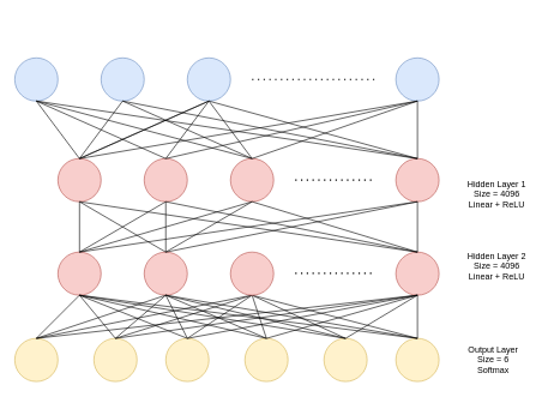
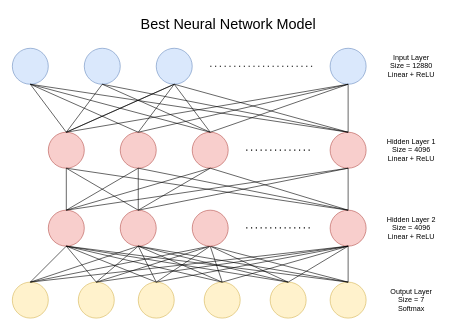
  <mxCell id="0" />
  <mxCell id="1" parent="0" />
  <mxCell id="2" value="" style="ellipse;whiteSpace=wrap;html=1;aspect=fixed;fillColor=#dae8fc;strokeColor=#6c8ebf;" parent="1" vertex="1"><mxGeometry x="20" y="80" width="60" height="60" as="geometry" /></mxCell>
- <mxCell id="4" value="&lt;div&gt;Hidden Layer 1&lt;/div&gt;&lt;div&gt;Size = 4096&lt;/div&gt;&lt;div&gt;Linear + ReLU&lt;/div&gt;" style="text;html=1;resizable=0;autosize=1;align=center;verticalAlign=middle;points=[];fillColor=none;strokeColor=none;rounded=0;" parent="1" vertex="1"><mxGeometry x="635" y="240" width="110" height="60" as="geometry" /></mxCell>
+ <mxCell id="3" value="&lt;div&gt;Input Layer&lt;/div&gt;&lt;div&gt;Size = 12880&lt;br&gt;&lt;/div&gt;&lt;div&gt;Linear + ReLU&lt;/div&gt;" style="text;html=1;resizable=0;autosize=1;align=center;verticalAlign=middle;points=[];fillColor=none;strokeColor=none;rounded=0;" parent="1" vertex="1"><mxGeometry x="635" y="80" width="100" height="60" as="geometry" /></mxCell>
+ <mxCell id="4" value="&lt;div&gt;Hidden Layer 1&lt;/div&gt;&lt;div&gt;Size = 4096&lt;/div&gt;&lt;div&gt;Linear + ReLU&lt;/div&gt;" style="text;html=1;resizable=0;autosize=1;align=center;verticalAlign=middle;points=[];fillColor=none;strokeColor=none;rounded=0;" parent="1" vertex="1"><mxGeometry x="630" y="220" width="110" height="60" as="geometry" /></mxCell>
  <mxCell id="5" value="" style="ellipse;whiteSpace=wrap;html=1;aspect=fixed;fillColor=#f8cecc;strokeColor=#b85450;" parent="1" vertex="1"><mxGeometry x="80" y="220" width="60" height="60" as="geometry" /></mxCell>
- <mxCell id="6" value="&lt;div&gt;Output Layer&lt;/div&gt;&lt;div&gt;Size = 6&lt;/div&gt;&lt;div&gt;Softmax&lt;br&gt;&lt;/div&gt;" style="text;html=1;resizable=0;autosize=1;align=center;verticalAlign=middle;points=[];fillColor=none;strokeColor=none;rounded=0;" parent="1" vertex="1"><mxGeometry x="640" y="470" width="90" height="60" as="geometry" /></mxCell>
+ <mxCell id="6" value="&lt;div&gt;Output Layer&lt;/div&gt;&lt;div&gt;Size = 7&lt;/div&gt;&lt;div&gt;Softmax&lt;br&gt;&lt;/div&gt;" style="text;html=1;resizable=0;autosize=1;align=center;verticalAlign=middle;points=[];fillColor=none;strokeColor=none;rounded=0;" parent="1" vertex="1"><mxGeometry x="640" y="470" width="90" height="60" as="geometry" /></mxCell>
  <mxCell id="7" value="" style="ellipse;whiteSpace=wrap;html=1;aspect=fixed;fillColor=#dae8fc;strokeColor=#6c8ebf;" parent="1" vertex="1"><mxGeometry x="140" y="80" width="60" height="60" as="geometry" /></mxCell>
  <mxCell id="8" value="" style="ellipse;whiteSpace=wrap;html=1;aspect=fixed;fillColor=#dae8fc;strokeColor=#6c8ebf;" parent="1" vertex="1"><mxGeometry x="260" y="80" width="60" height="60" as="geometry" /></mxCell>
  <mxCell id="9" value="" style="ellipse;whiteSpace=wrap;html=1;aspect=fixed;fillColor=#dae8fc;strokeColor=#6c8ebf;" parent="1" vertex="1"><mxGeometry x="550" y="80" width="60" height="60" as="geometry" /></mxCell>
  <mxCell id="10" value="" style="endArrow=none;html=1;rounded=0;entryX=0.5;entryY=1;entryDx=0;entryDy=0;exitX=0.5;exitY=0;exitDx=0;exitDy=0;" parent="1" source="5" target="2" edge="1"><mxGeometry width="50" height="50" relative="1" as="geometry"><mxPoint x="40" y="190" as="sourcePoint" /><mxPoint x="90" y="140" as="targetPoint" /></mxGeometry></mxCell>
  <mxCell id="11" value="" style="ellipse;whiteSpace=wrap;html=1;aspect=fixed;fillColor=#f8cecc;strokeColor=#b85450;" parent="1" vertex="1"><mxGeometry x="200" y="220" width="60" height="60" as="geometry" /></mxCell>
  <mxCell id="12" value="" style="ellipse;whiteSpace=wrap;html=1;aspect=fixed;fillColor=#f8cecc;strokeColor=#b85450;" parent="1" vertex="1"><mxGeometry x="550" y="220" width="60" height="60" as="geometry" /></mxCell>
  <mxCell id="13" value="" style="ellipse;whiteSpace=wrap;html=1;aspect=fixed;fillColor=#f8cecc;strokeColor=#b85450;" parent="1" vertex="1"><mxGeometry x="80" y="350" width="60" height="60" as="geometry" /></mxCell>
  <mxCell id="14" value="" style="ellipse;whiteSpace=wrap;html=1;aspect=fixed;fillColor=#f8cecc;strokeColor=#b85450;" parent="1" vertex="1"><mxGeometry x="200" y="350" width="60" height="60" as="geometry" /></mxCell>
  <mxCell id="15" value="" style="ellipse;whiteSpace=wrap;html=1;aspect=fixed;fillColor=#f8cecc;strokeColor=#b85450;" parent="1" vertex="1"><mxGeometry x="550" y="350" width="60" height="60" as="geometry" /></mxCell>
  <mxCell id="16" value="" style="endArrow=none;dashed=1;html=1;dashPattern=1 3;strokeWidth=2;rounded=0;" parent="1" edge="1"><mxGeometry width="50" height="50" relative="1" as="geometry"><mxPoint x="350" y="110" as="sourcePoint" /><mxPoint x="520" y="110" as="targetPoint" /></mxGeometry></mxCell>
  <mxCell id="17" value="" style="ellipse;whiteSpace=wrap;html=1;aspect=fixed;fillColor=#f8cecc;strokeColor=#b85450;" parent="1" vertex="1"><mxGeometry x="320" y="220" width="60" height="60" as="geometry" /></mxCell>
  <mxCell id="18" value="" style="endArrow=none;html=1;rounded=0;exitX=0.5;exitY=1;exitDx=0;exitDy=0;" parent="1" source="7" edge="1"><mxGeometry width="50" height="50" relative="1" as="geometry"><mxPoint x="120" y="200" as="sourcePoint" /><mxPoint x="110" y="220" as="targetPoint" /></mxGeometry></mxCell>
  <mxCell id="19" value="" style="endArrow=none;html=1;rounded=0;exitX=0.5;exitY=1;exitDx=0;exitDy=0;entryX=0.5;entryY=0;entryDx=0;entryDy=0;" parent="1" source="8" target="5" edge="1"><mxGeometry width="50" height="50" relative="1" as="geometry"><mxPoint x="180" y="150" as="sourcePoint" /><mxPoint x="120" y="200" as="targetPoint" /></mxGeometry></mxCell>
  <mxCell id="20" value="" style="endArrow=none;html=1;rounded=0;exitX=0.5;exitY=1;exitDx=0;exitDy=0;entryX=0.5;entryY=0;entryDx=0;entryDy=0;" parent="1" source="9" target="5" edge="1"><mxGeometry width="50" height="50" relative="1" as="geometry"><mxPoint x="300" y="150" as="sourcePoint" /><mxPoint x="120" y="200" as="targetPoint" /></mxGeometry></mxCell>
  <mxCell id="21" value="" style="endArrow=none;html=1;rounded=0;exitX=0.5;exitY=0;exitDx=0;exitDy=0;" parent="1" source="11" edge="1"><mxGeometry width="50" height="50" relative="1" as="geometry"><mxPoint x="590" y="150" as="sourcePoint" /><mxPoint x="50" y="140" as="targetPoint" /></mxGeometry></mxCell>
  <mxCell id="22" value="" style="endArrow=none;html=1;rounded=0;exitX=0.5;exitY=0;exitDx=0;exitDy=0;entryX=0.5;entryY=1;entryDx=0;entryDy=0;" parent="1" source="17" target="7" edge="1"><mxGeometry width="50" height="50" relative="1" as="geometry"><mxPoint x="240" y="200" as="sourcePoint" /><mxPoint x="60" y="150" as="targetPoint" /></mxGeometry></mxCell>
  <mxCell id="23" value="" style="endArrow=none;html=1;rounded=0;exitX=0.5;exitY=0;exitDx=0;exitDy=0;" parent="1" source="12" edge="1"><mxGeometry width="50" height="50" relative="1" as="geometry"><mxPoint x="360" y="200" as="sourcePoint" /><mxPoint x="170" y="140" as="targetPoint" /></mxGeometry></mxCell>
  <mxCell id="24" value="" style="endArrow=none;html=1;rounded=0;" parent="1" edge="1"><mxGeometry width="50" height="50" relative="1" as="geometry"><mxPoint x="350" y="220" as="sourcePoint" /><mxPoint x="50" y="140" as="targetPoint" /></mxGeometry></mxCell>
  <mxCell id="25" value="" style="endArrow=none;html=1;rounded=0;exitX=0.5;exitY=0;exitDx=0;exitDy=0;" parent="1" source="12" edge="1"><mxGeometry width="50" height="50" relative="1" as="geometry"><mxPoint x="360" y="200" as="sourcePoint" /><mxPoint x="50" y="140" as="targetPoint" /></mxGeometry></mxCell>
  <mxCell id="26" value="" style="endArrow=none;html=1;rounded=0;exitX=0.5;exitY=0;exitDx=0;exitDy=0;" parent="1" source="12" edge="1"><mxGeometry width="50" height="50" relative="1" as="geometry"><mxPoint x="590" y="200" as="sourcePoint" /><mxPoint x="290" y="140" as="targetPoint" /></mxGeometry></mxCell>
  <mxCell id="27" value="" style="endArrow=none;html=1;rounded=0;exitX=0.5;exitY=0;exitDx=0;exitDy=0;" parent="1" source="17" edge="1"><mxGeometry width="50" height="50" relative="1" as="geometry"><mxPoint x="590" y="200" as="sourcePoint" /><mxPoint x="290" y="140" as="targetPoint" /></mxGeometry></mxCell>
  <mxCell id="28" value="" style="endArrow=none;html=1;rounded=0;exitX=0.5;exitY=0;exitDx=0;exitDy=0;" parent="1" source="11" edge="1"><mxGeometry width="50" height="50" relative="1" as="geometry"><mxPoint x="360" y="200" as="sourcePoint" /><mxPoint x="290" y="140" as="targetPoint" /></mxGeometry></mxCell>
  <mxCell id="29" value="" style="endArrow=none;html=1;rounded=0;exitX=0.5;exitY=0;exitDx=0;exitDy=0;" parent="1" source="5" edge="1"><mxGeometry width="50" height="50" relative="1" as="geometry"><mxPoint x="110" y="190" as="sourcePoint" /><mxPoint x="290" y="140" as="targetPoint" /></mxGeometry></mxCell>
  <mxCell id="30" value="" style="endArrow=none;html=1;rounded=0;exitX=0.5;exitY=0;exitDx=0;exitDy=0;" parent="1" source="11" edge="1"><mxGeometry width="50" height="50" relative="1" as="geometry"><mxPoint x="120" y="200" as="sourcePoint" /><mxPoint x="580" y="140" as="targetPoint" /></mxGeometry></mxCell>
  <mxCell id="31" value="" style="endArrow=none;html=1;rounded=0;exitX=0.5;exitY=0;exitDx=0;exitDy=0;entryX=0.5;entryY=1;entryDx=0;entryDy=0;" parent="1" source="17" target="9" edge="1"><mxGeometry width="50" height="50" relative="1" as="geometry"><mxPoint x="240" y="200" as="sourcePoint" /><mxPoint x="590" y="150" as="targetPoint" /></mxGeometry></mxCell>
  <mxCell id="32" value="" style="endArrow=none;html=1;rounded=0;exitX=0.5;exitY=0;exitDx=0;exitDy=0;" parent="1" source="12" edge="1"><mxGeometry width="50" height="50" relative="1" as="geometry"><mxPoint x="580" y="190" as="sourcePoint" /><mxPoint x="580" y="140" as="targetPoint" /></mxGeometry></mxCell>
- <mxCell id="33" value="&lt;div&gt;Hidden Layer 2&lt;br&gt;&lt;/div&gt;&lt;div&gt;Size = 4096&lt;br&gt;&lt;/div&gt;&lt;div&gt;Linear + ReLU&lt;br&gt;&lt;/div&gt;" style="text;html=1;resizable=0;autosize=1;align=center;verticalAlign=middle;points=[];fillColor=none;strokeColor=none;rounded=0;" parent="1" vertex="1"><mxGeometry x="635" y="340" width="110" height="60" as="geometry" /></mxCell>
+ <mxCell id="33" value="&lt;div&gt;Hidden Layer 2&lt;br&gt;&lt;/div&gt;&lt;div&gt;Size = 4096&lt;br&gt;&lt;/div&gt;&lt;div&gt;Linear + ReLU&lt;br&gt;&lt;/div&gt;" style="text;html=1;resizable=0;autosize=1;align=center;verticalAlign=middle;points=[];fillColor=none;strokeColor=none;rounded=0;" parent="1" vertex="1"><mxGeometry x="630" y="350" width="110" height="60" as="geometry" /></mxCell>
  <mxCell id="34" value="" style="endArrow=none;html=1;rounded=0;entryX=0.5;entryY=1;entryDx=0;entryDy=0;exitX=0.5;exitY=0;exitDx=0;exitDy=0;" parent="1" source="13" target="5" edge="1"><mxGeometry width="50" height="50" relative="1" as="geometry"><mxPoint x="120" y="230" as="sourcePoint" /><mxPoint x="60" y="180" as="targetPoint" /></mxGeometry></mxCell>
  <mxCell id="35" value="" style="endArrow=none;dashed=1;html=1;dashPattern=1 3;strokeWidth=2;rounded=0;" parent="1" edge="1"><mxGeometry width="50" height="50" relative="1" as="geometry"><mxPoint x="410" y="250" as="sourcePoint" /><mxPoint x="520" y="250" as="targetPoint" /></mxGeometry></mxCell>
  <mxCell id="36" value="" style="endArrow=none;html=1;rounded=0;entryX=0.5;entryY=1;entryDx=0;entryDy=0;exitX=0.5;exitY=0;exitDx=0;exitDy=0;" parent="1" source="14" target="5" edge="1"><mxGeometry width="50" height="50" relative="1" as="geometry"><mxPoint x="180" y="330" as="sourcePoint" /><mxPoint x="120" y="290" as="targetPoint" /></mxGeometry></mxCell>
  <mxCell id="37" value="" style="endArrow=none;html=1;rounded=0;entryX=0.5;entryY=1;entryDx=0;entryDy=0;exitX=0.5;exitY=0;exitDx=0;exitDy=0;" parent="1" source="15" target="5" edge="1"><mxGeometry width="50" height="50" relative="1" as="geometry"><mxPoint x="300" y="330" as="sourcePoint" /><mxPoint x="120" y="290" as="targetPoint" /></mxGeometry></mxCell>
  <mxCell id="38" value="" style="endArrow=none;html=1;rounded=0;entryX=0.5;entryY=1;entryDx=0;entryDy=0;exitX=0.5;exitY=0;exitDx=0;exitDy=0;" parent="1" source="13" target="11" edge="1"><mxGeometry width="50" height="50" relative="1" as="geometry"><mxPoint x="590" y="330" as="sourcePoint" /><mxPoint x="120" y="290" as="targetPoint" /></mxGeometry></mxCell>
  <mxCell id="39" value="" style="endArrow=none;html=1;rounded=0;entryX=0.5;entryY=1;entryDx=0;entryDy=0;exitX=0.5;exitY=0;exitDx=0;exitDy=0;" parent="1" source="14" target="11" edge="1"><mxGeometry width="50" height="50" relative="1" as="geometry"><mxPoint x="180" y="330" as="sourcePoint" /><mxPoint x="240" y="290" as="targetPoint" /></mxGeometry></mxCell>
  <mxCell id="40" value="" style="endArrow=none;html=1;rounded=0;exitX=0.5;exitY=0;exitDx=0;exitDy=0;" parent="1" source="15" edge="1"><mxGeometry width="50" height="50" relative="1" as="geometry"><mxPoint x="300" y="330" as="sourcePoint" /><mxPoint x="230" y="280" as="targetPoint" /></mxGeometry></mxCell>
  <mxCell id="41" value="" style="endArrow=none;html=1;rounded=0;entryX=0.5;entryY=1;entryDx=0;entryDy=0;exitX=0.5;exitY=0;exitDx=0;exitDy=0;" parent="1" source="13" target="17" edge="1"><mxGeometry width="50" height="50" relative="1" as="geometry"><mxPoint x="170" y="320" as="sourcePoint" /><mxPoint x="240" y="290" as="targetPoint" /></mxGeometry></mxCell>
  <mxCell id="42" value="" style="endArrow=none;html=1;rounded=0;exitX=0.5;exitY=0;exitDx=0;exitDy=0;" parent="1" source="14" edge="1"><mxGeometry width="50" height="50" relative="1" as="geometry"><mxPoint x="180" y="330" as="sourcePoint" /><mxPoint x="350" y="280" as="targetPoint" /></mxGeometry></mxCell>
  <mxCell id="43" value="" style="endArrow=none;html=1;rounded=0;exitX=0.5;exitY=0;exitDx=0;exitDy=0;" parent="1" source="15" edge="1"><mxGeometry width="50" height="50" relative="1" as="geometry"><mxPoint x="580" y="320" as="sourcePoint" /><mxPoint x="350" y="280" as="targetPoint" /></mxGeometry></mxCell>
  <mxCell id="44" value="" style="endArrow=none;html=1;rounded=0;entryX=0.5;entryY=1;entryDx=0;entryDy=0;exitX=0.5;exitY=0;exitDx=0;exitDy=0;" parent="1" source="13" target="12" edge="1"><mxGeometry width="50" height="50" relative="1" as="geometry"><mxPoint x="170" y="320" as="sourcePoint" /><mxPoint x="360" y="290" as="targetPoint" /></mxGeometry></mxCell>
  <mxCell id="45" value="" style="endArrow=none;html=1;rounded=0;exitX=0.5;exitY=0;exitDx=0;exitDy=0;" parent="1" source="14" edge="1"><mxGeometry width="50" height="50" relative="1" as="geometry"><mxPoint x="290" y="320" as="sourcePoint" /><mxPoint x="580" y="280" as="targetPoint" /></mxGeometry></mxCell>
  <mxCell id="46" value="" style="endArrow=none;html=1;rounded=0;entryX=0.5;entryY=1;entryDx=0;entryDy=0;exitX=0.5;exitY=0;exitDx=0;exitDy=0;" parent="1" source="15" target="12" edge="1"><mxGeometry width="50" height="50" relative="1" as="geometry"><mxPoint x="300" y="330" as="sourcePoint" /><mxPoint x="590" y="290" as="targetPoint" /></mxGeometry></mxCell>
  <mxCell id="47" value="" style="ellipse;whiteSpace=wrap;html=1;aspect=fixed;fillColor=#fff2cc;strokeColor=#d6b656;" parent="1" vertex="1"><mxGeometry x="550" y="470" width="60" height="60" as="geometry" /></mxCell>
  <mxCell id="48" value="" style="ellipse;whiteSpace=wrap;html=1;aspect=fixed;fillColor=#fff2cc;strokeColor=#d6b656;" parent="1" vertex="1"><mxGeometry x="450" y="470" width="60" height="60" as="geometry" /></mxCell>
  <mxCell id="49" value="" style="ellipse;whiteSpace=wrap;html=1;aspect=fixed;fillColor=#fff2cc;strokeColor=#d6b656;" parent="1" vertex="1"><mxGeometry x="340" y="470" width="60" height="60" as="geometry" /></mxCell>
  <mxCell id="50" value="" style="ellipse;whiteSpace=wrap;html=1;aspect=fixed;fillColor=#fff2cc;strokeColor=#d6b656;" parent="1" vertex="1"><mxGeometry x="230" y="470" width="60" height="60" as="geometry" /></mxCell>
  <mxCell id="51" value="" style="ellipse;whiteSpace=wrap;html=1;aspect=fixed;fillColor=#fff2cc;strokeColor=#d6b656;" parent="1" vertex="1"><mxGeometry x="130" y="470" width="60" height="60" as="geometry" /></mxCell>
  <mxCell id="52" value="" style="ellipse;whiteSpace=wrap;html=1;aspect=fixed;fillColor=#fff2cc;strokeColor=#d6b656;" parent="1" vertex="1"><mxGeometry x="20" y="470" width="60" height="60" as="geometry" /></mxCell>
  <mxCell id="53" value="" style="endArrow=none;html=1;rounded=0;entryX=0.5;entryY=0;entryDx=0;entryDy=0;exitX=0.5;exitY=1;exitDx=0;exitDy=0;" parent="1" target="47" edge="1"><mxGeometry width="50" height="50" relative="1" as="geometry"><mxPoint x="580" y="410" as="sourcePoint" /><mxPoint x="290" y="300" as="targetPoint" /></mxGeometry></mxCell>
  <mxCell id="54" value="" style="endArrow=none;html=1;rounded=0;entryX=0.5;entryY=0;entryDx=0;entryDy=0;exitX=0.5;exitY=1;exitDx=0;exitDy=0;" parent="1" target="48" edge="1"><mxGeometry width="50" height="50" relative="1" as="geometry"><mxPoint x="580" y="410" as="sourcePoint" /><mxPoint x="590" y="480" as="targetPoint" /></mxGeometry></mxCell>
  <mxCell id="55" value="" style="endArrow=none;html=1;rounded=0;entryX=0.5;entryY=0;entryDx=0;entryDy=0;exitX=0.5;exitY=1;exitDx=0;exitDy=0;" parent="1" target="49" edge="1"><mxGeometry width="50" height="50" relative="1" as="geometry"><mxPoint x="580" y="410" as="sourcePoint" /><mxPoint x="490" y="480" as="targetPoint" /></mxGeometry></mxCell>
  <mxCell id="56" value="" style="endArrow=none;html=1;rounded=0;entryX=0.5;entryY=0;entryDx=0;entryDy=0;exitX=0.5;exitY=1;exitDx=0;exitDy=0;" parent="1" target="50" edge="1"><mxGeometry width="50" height="50" relative="1" as="geometry"><mxPoint x="580" y="410" as="sourcePoint" /><mxPoint x="380" y="480" as="targetPoint" /></mxGeometry></mxCell>
  <mxCell id="57" value="" style="endArrow=none;html=1;rounded=0;entryX=0.5;entryY=0;entryDx=0;entryDy=0;exitX=0.5;exitY=1;exitDx=0;exitDy=0;" parent="1" target="51" edge="1"><mxGeometry width="50" height="50" relative="1" as="geometry"><mxPoint x="580" y="410" as="sourcePoint" /><mxPoint x="270" y="480" as="targetPoint" /></mxGeometry></mxCell>
  <mxCell id="58" value="" style="endArrow=none;html=1;rounded=0;entryX=0.5;entryY=0;entryDx=0;entryDy=0;exitX=0.5;exitY=1;exitDx=0;exitDy=0;" parent="1" target="52" edge="1"><mxGeometry width="50" height="50" relative="1" as="geometry"><mxPoint x="580" y="410" as="sourcePoint" /><mxPoint x="170" y="480" as="targetPoint" /></mxGeometry></mxCell>
  <mxCell id="59" value="" style="endArrow=none;html=1;rounded=0;entryX=0.5;entryY=0;entryDx=0;entryDy=0;exitX=0.5;exitY=1;exitDx=0;exitDy=0;" parent="1" source="66" target="52" edge="1"><mxGeometry width="50" height="50" relative="1" as="geometry"><mxPoint x="330" y="410" as="sourcePoint" /><mxPoint x="60" y="480" as="targetPoint" /></mxGeometry></mxCell>
  <mxCell id="60" value="" style="endArrow=none;html=1;rounded=0;entryX=0.5;entryY=0;entryDx=0;entryDy=0;exitX=0.5;exitY=1;exitDx=0;exitDy=0;" parent="1" source="66" target="51" edge="1"><mxGeometry width="50" height="50" relative="1" as="geometry"><mxPoint x="330" y="410" as="sourcePoint" /><mxPoint x="60" y="480" as="targetPoint" /></mxGeometry></mxCell>
  <mxCell id="61" value="" style="endArrow=none;html=1;rounded=0;entryX=0.5;entryY=0;entryDx=0;entryDy=0;exitX=0.5;exitY=1;exitDx=0;exitDy=0;" parent="1" source="66" target="50" edge="1"><mxGeometry width="50" height="50" relative="1" as="geometry"><mxPoint x="330" y="410" as="sourcePoint" /><mxPoint x="170" y="480" as="targetPoint" /></mxGeometry></mxCell>
  <mxCell id="62" value="" style="endArrow=none;html=1;rounded=0;entryX=0.5;entryY=0;entryDx=0;entryDy=0;exitX=0.5;exitY=1;exitDx=0;exitDy=0;" parent="1" source="66" target="49" edge="1"><mxGeometry width="50" height="50" relative="1" as="geometry"><mxPoint x="330" y="410" as="sourcePoint" /><mxPoint x="270" y="480" as="targetPoint" /></mxGeometry></mxCell>
  <mxCell id="63" value="" style="endArrow=none;html=1;rounded=0;entryX=0.5;entryY=0;entryDx=0;entryDy=0;exitX=0.5;exitY=1;exitDx=0;exitDy=0;" parent="1" source="66" target="48" edge="1"><mxGeometry width="50" height="50" relative="1" as="geometry"><mxPoint x="330" y="410" as="sourcePoint" /><mxPoint x="380" y="480" as="targetPoint" /></mxGeometry></mxCell>
  <mxCell id="64" value="" style="endArrow=none;html=1;rounded=0;entryX=0.5;entryY=0;entryDx=0;entryDy=0;exitX=0.5;exitY=1;exitDx=0;exitDy=0;" parent="1" source="66" target="47" edge="1"><mxGeometry width="50" height="50" relative="1" as="geometry"><mxPoint x="330" y="410" as="sourcePoint" /><mxPoint x="490" y="480" as="targetPoint" /></mxGeometry></mxCell>
+ <mxCell id="65" value="Best Neural Network Model" style="text;html=1;resizable=0;autosize=1;align=center;verticalAlign=middle;points=[];fillColor=none;strokeColor=none;rounded=0;fontSize=24;" parent="1" vertex="1"><mxGeometry x="220" y="20" width="320" height="40" as="geometry" /></mxCell>
  <mxCell id="66" value="" style="ellipse;whiteSpace=wrap;html=1;aspect=fixed;fillColor=#f8cecc;strokeColor=#b85450;" parent="1" vertex="1"><mxGeometry x="320" y="350" width="60" height="60" as="geometry" /></mxCell>
  <mxCell id="67" value="" style="endArrow=none;dashed=1;html=1;dashPattern=1 3;strokeWidth=2;rounded=0;" parent="1" target="66" edge="1"><mxGeometry width="50" height="50" relative="1" as="geometry"><mxPoint x="350" y="380" as="sourcePoint" /><mxPoint x="520" y="380" as="targetPoint" /></mxGeometry></mxCell>
  <mxCell id="68" value="" style="endArrow=none;dashed=1;html=1;dashPattern=1 3;strokeWidth=2;rounded=0;" parent="1" edge="1"><mxGeometry width="50" height="50" relative="1" as="geometry"><mxPoint x="410" y="379.5" as="sourcePoint" /><mxPoint x="520" y="379.5" as="targetPoint" /></mxGeometry></mxCell>
  <mxCell id="69" value="" style="endArrow=none;html=1;rounded=0;exitX=0.5;exitY=1;exitDx=0;exitDy=0;" parent="1" source="14" edge="1"><mxGeometry width="50" height="50" relative="1" as="geometry"><mxPoint x="360" y="420" as="sourcePoint" /><mxPoint x="50" y="470" as="targetPoint" /></mxGeometry></mxCell>
  <mxCell id="70" value="" style="endArrow=none;html=1;rounded=0;entryX=0.5;entryY=0;entryDx=0;entryDy=0;" parent="1" target="51" edge="1"><mxGeometry width="50" height="50" relative="1" as="geometry"><mxPoint x="230" y="410" as="sourcePoint" /><mxPoint x="60" y="480" as="targetPoint" /></mxGeometry></mxCell>
  <mxCell id="71" value="" style="endArrow=none;html=1;rounded=0;entryX=0.5;entryY=0;entryDx=0;entryDy=0;exitX=0.5;exitY=1;exitDx=0;exitDy=0;" parent="1" source="14" target="50" edge="1"><mxGeometry width="50" height="50" relative="1" as="geometry"><mxPoint x="240" y="420" as="sourcePoint" /><mxPoint x="170" y="480" as="targetPoint" /></mxGeometry></mxCell>
  <mxCell id="72" value="" style="endArrow=none;html=1;rounded=0;entryX=0.5;entryY=0;entryDx=0;entryDy=0;exitX=0.5;exitY=1;exitDx=0;exitDy=0;" parent="1" source="14" target="49" edge="1"><mxGeometry width="50" height="50" relative="1" as="geometry"><mxPoint x="240" y="420" as="sourcePoint" /><mxPoint x="270" y="480" as="targetPoint" /></mxGeometry></mxCell>
  <mxCell id="73" value="" style="endArrow=none;html=1;rounded=0;entryX=0.5;entryY=0;entryDx=0;entryDy=0;exitX=0.5;exitY=1;exitDx=0;exitDy=0;" parent="1" source="14" target="48" edge="1"><mxGeometry width="50" height="50" relative="1" as="geometry"><mxPoint x="240" y="420" as="sourcePoint" /><mxPoint x="380" y="480" as="targetPoint" /></mxGeometry></mxCell>
  <mxCell id="74" value="" style="endArrow=none;html=1;rounded=0;entryX=0.5;entryY=0;entryDx=0;entryDy=0;" parent="1" target="47" edge="1"><mxGeometry width="50" height="50" relative="1" as="geometry"><mxPoint x="230" y="410" as="sourcePoint" /><mxPoint x="490" y="480" as="targetPoint" /></mxGeometry></mxCell>
  <mxCell id="75" value="" style="endArrow=none;html=1;rounded=0;entryX=0.5;entryY=0;entryDx=0;entryDy=0;exitX=0.5;exitY=1;exitDx=0;exitDy=0;" parent="1" source="13" target="47" edge="1"><mxGeometry width="50" height="50" relative="1" as="geometry"><mxPoint x="240" y="420" as="sourcePoint" /><mxPoint x="590" y="480" as="targetPoint" /></mxGeometry></mxCell>
  <mxCell id="76" value="" style="endArrow=none;html=1;rounded=0;exitX=0.5;exitY=1;exitDx=0;exitDy=0;" parent="1" source="13" edge="1"><mxGeometry width="50" height="50" relative="1" as="geometry"><mxPoint x="120" y="420" as="sourcePoint" /><mxPoint x="480" y="470" as="targetPoint" /></mxGeometry></mxCell>
  <mxCell id="77" value="" style="endArrow=none;html=1;rounded=0;exitX=0.5;exitY=1;exitDx=0;exitDy=0;entryX=0.5;entryY=0;entryDx=0;entryDy=0;" parent="1" source="13" target="49" edge="1"><mxGeometry width="50" height="50" relative="1" as="geometry"><mxPoint x="120" y="420" as="sourcePoint" /><mxPoint x="490" y="480" as="targetPoint" /></mxGeometry></mxCell>
  <mxCell id="78" value="" style="endArrow=none;html=1;rounded=0;exitX=0.5;exitY=1;exitDx=0;exitDy=0;entryX=0.5;entryY=0;entryDx=0;entryDy=0;" parent="1" source="13" target="50" edge="1"><mxGeometry width="50" height="50" relative="1" as="geometry"><mxPoint x="120" y="420" as="sourcePoint" /><mxPoint x="380" y="480" as="targetPoint" /></mxGeometry></mxCell>
  <mxCell id="79" value="" style="endArrow=none;html=1;rounded=0;exitX=0.5;exitY=1;exitDx=0;exitDy=0;entryX=0.5;entryY=0;entryDx=0;entryDy=0;" parent="1" source="13" target="51" edge="1"><mxGeometry width="50" height="50" relative="1" as="geometry"><mxPoint x="120" y="420" as="sourcePoint" /><mxPoint x="270" y="480" as="targetPoint" /></mxGeometry></mxCell>
  <mxCell id="80" value="" style="endArrow=none;html=1;rounded=0;exitX=0.5;exitY=1;exitDx=0;exitDy=0;entryX=0.5;entryY=0;entryDx=0;entryDy=0;" parent="1" source="13" target="52" edge="1"><mxGeometry width="50" height="50" relative="1" as="geometry"><mxPoint x="120" y="420" as="sourcePoint" /><mxPoint x="170" y="480" as="targetPoint" /></mxGeometry></mxCell>
